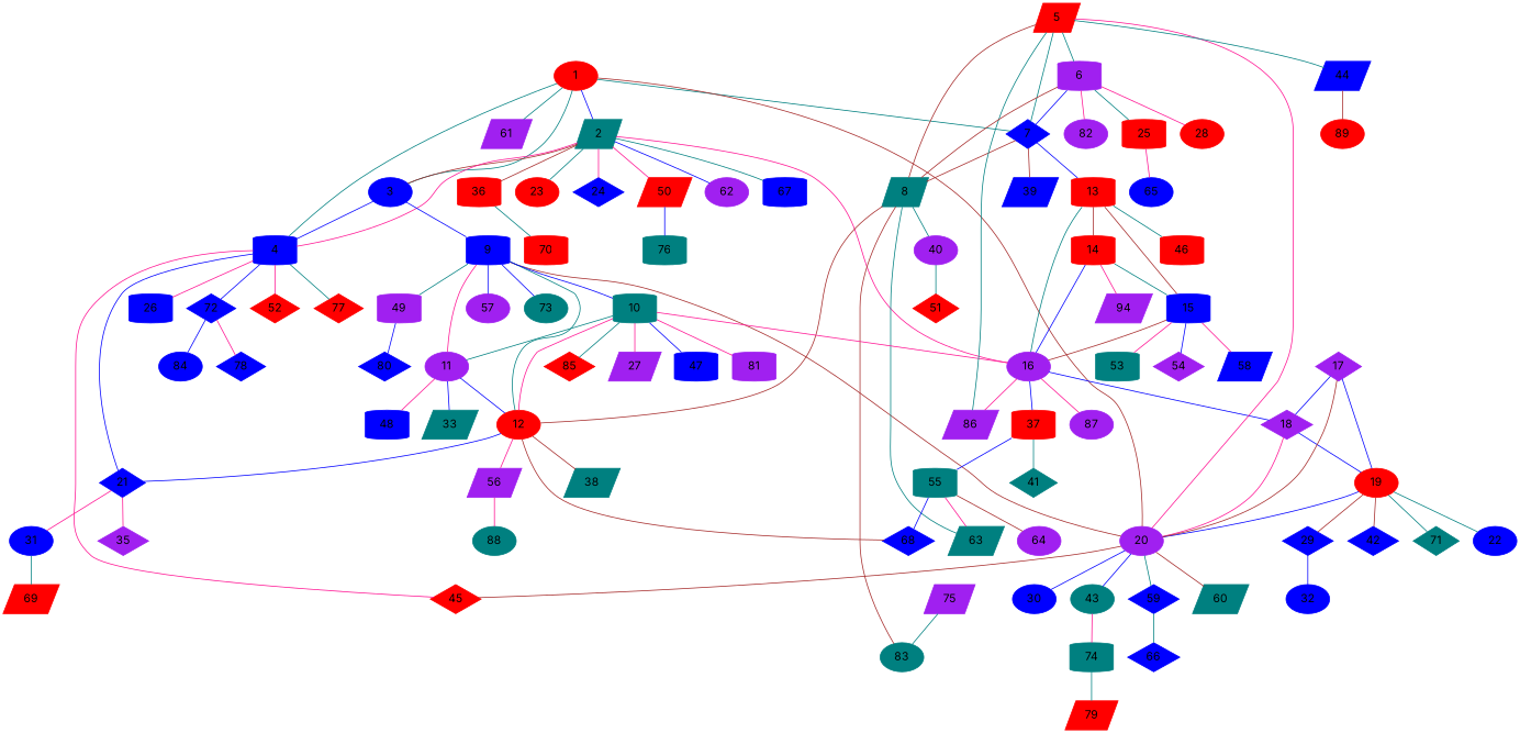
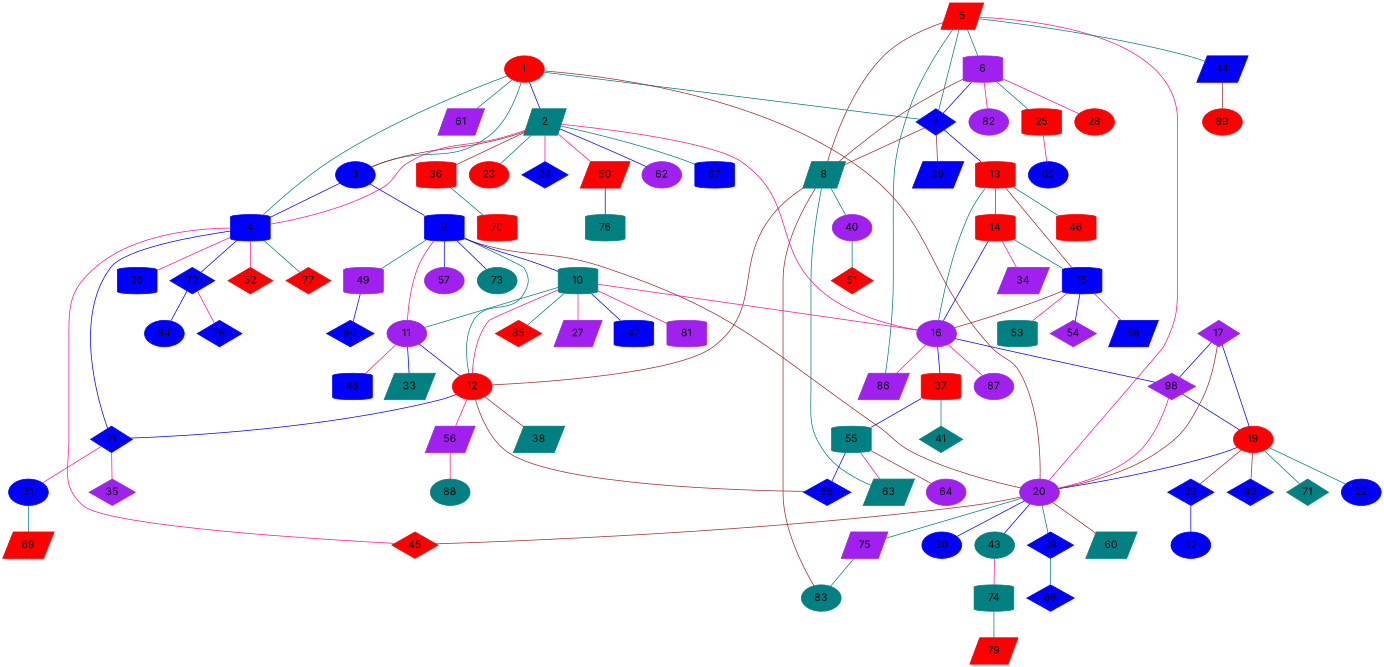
  graph {
    fontname=Inter
    node [color=blue fontname=Inter shape=ellipse style=filled]
    edge [color=teal fontname=Inter]
    1 [color=red]
    2 [color=teal shape=parallelogram]
    3
    4 [shape=cylinder]
    7 [shape=diamond]
    20 [color=purple]
    61 [color=purple shape=parallelogram]
    16 [color=purple]
    23 [color=red]
    24 [shape=diamond]
    36 [color=red shape=cylinder]
    50 [color=red shape=parallelogram]
    62 [color=purple]
    67 [shape=cylinder]
    9 [shape=cylinder]
    21 [shape=diamond]
    26 [shape=cylinder]
    45 [color=red shape=diamond]
    52 [color=red shape=diamond]
    72 [shape=diamond]
    77 [color=red shape=diamond]
    8 [color=teal shape=parallelogram]
    13 [color=red shape=cylinder]
    39 [shape=parallelogram]
    30
    43 [color=teal]
    59 [shape=diamond]
    60 [color=teal shape=parallelogram]
    75 [color=purple shape=parallelogram]
    86 [color=purple shape=parallelogram]
-   18 [color=purple shape=diamond]
+   18 [color=purple shape=diamond label=98]
    37 [color=red shape=cylinder]
    87 [color=purple]
    70 [color=red shape=cylinder]
    76 [color=teal shape=cylinder]
    12 [color=red]
    10 [color=teal shape=cylinder]
    11 [color=purple]
    49 [color=purple shape=cylinder]
    57 [color=purple]
    73 [color=teal]
    31
    35 [color=purple shape=diamond]
    78 [shape=diamond]
    84
    5 [color=red shape=parallelogram]
    6 [color=purple shape=cylinder]
    44 [shape=parallelogram]
    25 [color=red shape=cylinder]
    28 [color=red]
    82 [color=purple]
    40 [color=purple]
    63 [color=teal shape=parallelogram]
    83 [color=teal]
    89 [color=red]
    65
    14 [color=red shape=cylinder]
    15 [shape=cylinder]
    46 [color=red shape=cylinder]
    38 [color=teal shape=parallelogram]
    56 [color=purple shape=parallelogram]
    68 [shape=diamond]
    51 [color=red shape=diamond]
    27 [color=purple shape=parallelogram]
    47 [shape=cylinder]
    81 [color=purple shape=cylinder]
    85 [color=red shape=diamond]
    33 [color=teal shape=parallelogram]
    48 [shape=cylinder]
    80 [shape=diamond]
    88 [color=teal]
-   34 [color=purple shape=parallelogram label=94]
+   34 [color=purple shape=parallelogram]
    53 [color=teal shape=cylinder]
    54 [color=purple shape=diamond]
    58 [shape=parallelogram]
    19 [color=red]
    41 [color=teal shape=diamond]
    55 [color=teal shape=cylinder]
    17 [color=purple shape=diamond]
    22
    29 [shape=diamond]
    42 [shape=diamond]
    71 [color=teal shape=diamond]
    32
    74 [color=teal shape=cylinder]
    66 [shape=diamond]
    69 [color=red shape=parallelogram]
    64 [color=purple]
    79 [color=red shape=parallelogram]
    1 -- 2 [color=blue]
    1 -- 3
    1 -- 4
    1 -- 7
    1 -- 20 [color=brown]
    1 -- 61
    2 -- 3 [color=brown]
    2 -- 4 [color=deeppink]
    2 -- 16 [color=deeppink]
    2 -- 23
    2 -- 24 [color=deeppink]
    2 -- 36 [color=brown]
    2 -- 50 [color=deeppink]
    2 -- 62 [color=blue]
    2 -- 67
    3 -- 4 [color=blue]
    3 -- 9 [color=blue]
    4 -- 21 [color=blue]
    4 -- 26 [color=deeppink]
    4 -- 45 [color=deeppink]
    4 -- 52 [color=deeppink]
    4 -- 72 [color=blue]
    4 -- 77
    7 -- 8 [color=brown]
    7 -- 13 [color=blue]
    7 -- 39 [color=brown]
    20 -- 45 [color=brown]
    20 -- 30 [color=blue]
    20 -- 43 [color=blue]
    20 -- 59
    20 -- 60 [color=brown]
+   20 -- 75
    16 -- 86 [color=deeppink]
    16 -- 18 [color=blue]
    16 -- 37 [color=blue]
    16 -- 87 [color=deeppink]
    36 -- 70
    50 -- 76 [color=blue]
    9 -- 20 [color=brown]
    9 -- 12
    9 -- 10 [color=blue]
    9 -- 11 [color=deeppink]
    9 -- 49
    9 -- 57 [color=blue]
    9 -- 73 [color=blue]
    21 -- 31 [color=deeppink]
    21 -- 35 [color=deeppink]
    72 -- 78 [color=deeppink]
    72 -- 84 [color=blue]
    8 -- 12 [color=brown]
    8 -- 40
    8 -- 63
    8 -- 83 [color=brown]
    13 -- 16
    13 -- 14 [color=brown]
    13 -- 15 [color=brown]
    13 -- 46
    43 -- 74 [color=deeppink]
    59 -- 66
    75 -- 83
    18 -- 20 [color=deeppink]
    18 -- 19 [color=blue]
    37 -- 41
    37 -- 55 [color=blue]
    12 -- 21 [color=blue]
    12 -- 38 [color=brown]
    12 -- 56 [color=deeppink]
    12 -- 68 [color=brown]
    10 -- 16 [color=deeppink]
    10 -- 12 [color=deeppink]
    10 -- 11
    10 -- 27 [color=deeppink]
    10 -- 47 [color=blue]
    10 -- 81 [color=deeppink]
    10 -- 85
    11 -- 12 [color=blue]
    11 -- 33 [color=blue]
    11 -- 48 [color=deeppink]
    49 -- 80 [color=blue]
    31 -- 69
    5 -- 7
    5 -- 20 [color=deeppink]
    5 -- 8 [color=brown]
    5 -- 86
    5 -- 6
    5 -- 44
    6 -- 7 [color=blue]
    6 -- 8 [color=brown]
    6 -- 25
    6 -- 28 [color=deeppink]
    6 -- 82 [color=deeppink]
    44 -- 89 [color=brown]
    25 -- 65 [color=deeppink]
    40 -- 51
    14 -- 16 [color=blue]
    14 -- 15
    14 -- 34 [color=deeppink]
    15 -- 16 [color=brown]
    15 -- 53 [color=deeppink]
    15 -- 54 [color=blue]
    15 -- 58 [color=deeppink]
    56 -- 88 [color=deeppink]
    19 -- 20 [color=blue]
    19 -- 22
    19 -- 29 [color=brown]
    19 -- 42 [color=brown]
    19 -- 71
    55 -- 63 [color=deeppink]
    55 -- 68 [color=blue]
    55 -- 64 [color=brown]
    17 -- 20 [color=brown]
    17 -- 18 [color=blue]
    17 -- 19 [color=blue]
    29 -- 32 [color=blue]
    74 -- 79
  }
